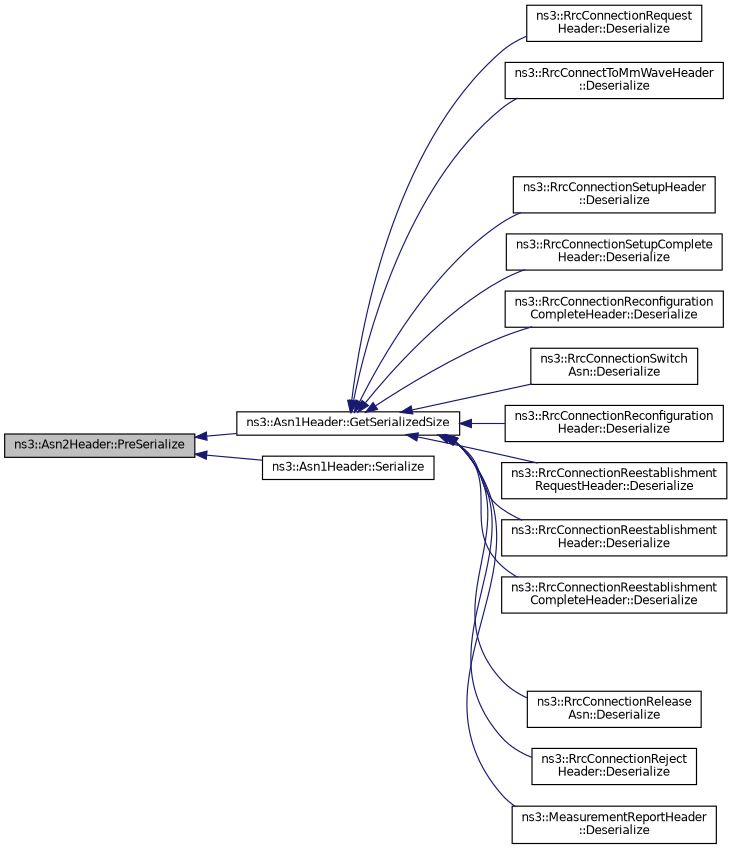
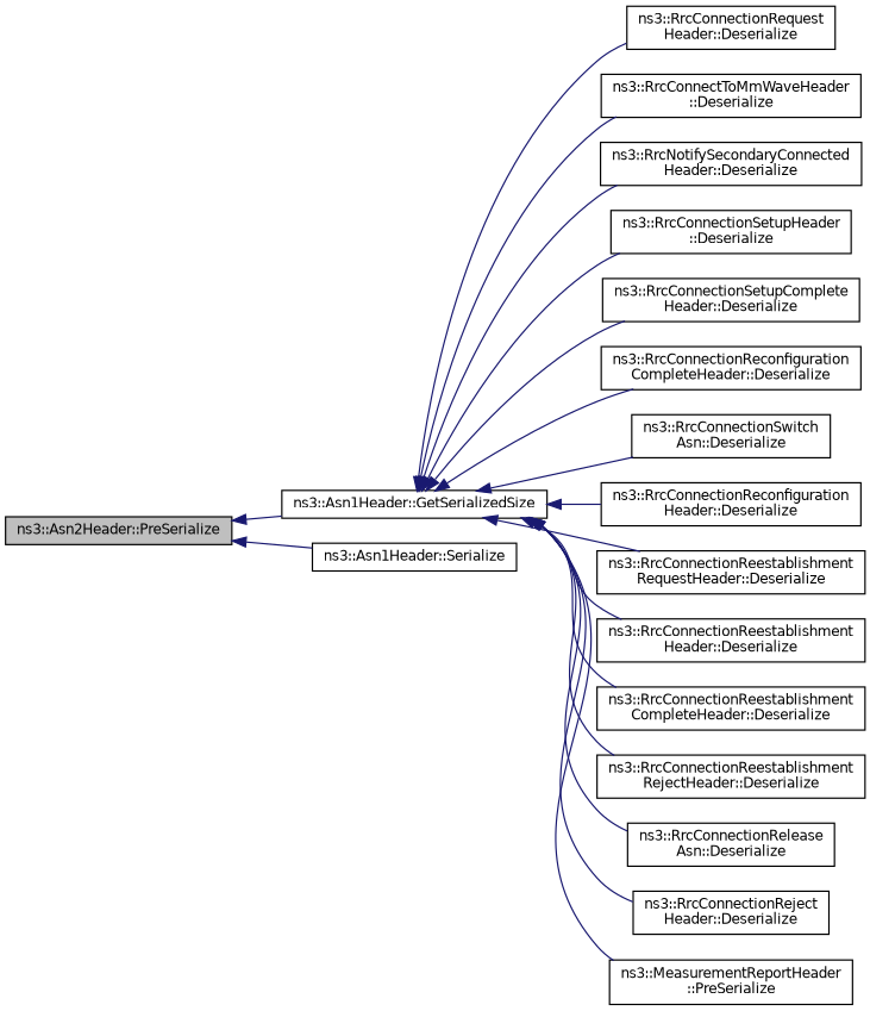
  digraph {
    rankdir=LR
    node [color=black fillcolor=white fontname=Helvetica fontsize=10 shape=record style=filled]
    edge [color=midnightblue dir=back fontname=Helvetica fontsize=10 labelfontname=Helvetica labelfontsize=10 style=solid]
    n1 [fillcolor=grey75 fontcolor=black height=0.2 label="ns3::Asn2Header::PreSerialize" width=0.4]
    n2 [height=0.2 label="ns3::Asn1Header::GetSerializedSize" width=0.4]
    n3 [height=0.2 label="ns3::Asn1Header::Serialize" width=0.4]
    n4 [height=0.2 label="ns3::RrcConnectionRequest\lHeader::Deserialize" width=0.4]
    n5 [height=0.2 label="ns3::RrcConnectToMmWaveHeader\l::Deserialize" width=0.4]
+   n6 [height=0.2 label="ns3::RrcNotifySecondaryConnected\lHeader::Deserialize" width=0.4]
    n7 [height=0.2 label="ns3::RrcConnectionSetupHeader\l::Deserialize" width=0.4]
    n8 [height=0.2 label="ns3::RrcConnectionSetupComplete\lHeader::Deserialize" width=0.4]
    n9 [height=0.2 label="ns3::RrcConnectionReconfiguration\lCompleteHeader::Deserialize" width=0.4]
    n10 [height=0.2 label="ns3::RrcConnectionSwitch\lAsn::Deserialize" width=0.4]
    n11 [height=0.2 label="ns3::RrcConnectionReconfiguration\lHeader::Deserialize" width=0.4]
    n12 [height=0.2 label="ns3::RrcConnectionReestablishment\lRequestHeader::Deserialize" width=0.4]
    n13 [height=0.2 label="ns3::RrcConnectionReestablishment\lHeader::Deserialize" width=0.4]
    n14 [height=0.2 label="ns3::RrcConnectionReestablishment\lCompleteHeader::Deserialize" width=0.4]
+   n15 [height=0.2 label="ns3::RrcConnectionReestablishment\lRejectHeader::Deserialize" width=0.4]
    n16 [height=0.2 label="ns3::RrcConnectionRelease\lAsn::Deserialize" width=0.4]
    n17 [height=0.2 label="ns3::RrcConnectionReject\lHeader::Deserialize" width=0.4]
-   n18 [height=0.2 label="ns3::MeasurementReportHeader\l::Deserialize" width=0.4]
+   n18 [height=0.2 label="ns3::MeasurementReportHeader\l::PreSerialize" width=0.4]
    n1 -> n2
    n1 -> n3
    n2 -> n4
    n2 -> n5
+   n2 -> n6
    n2 -> n7
    n2 -> n8
    n2 -> n9
    n2 -> n10
    n2 -> n11
    n2 -> n12
    n2 -> n13
    n2 -> n14
+   n2 -> n15
    n2 -> n16
    n2 -> n17
    n2 -> n18
  }
